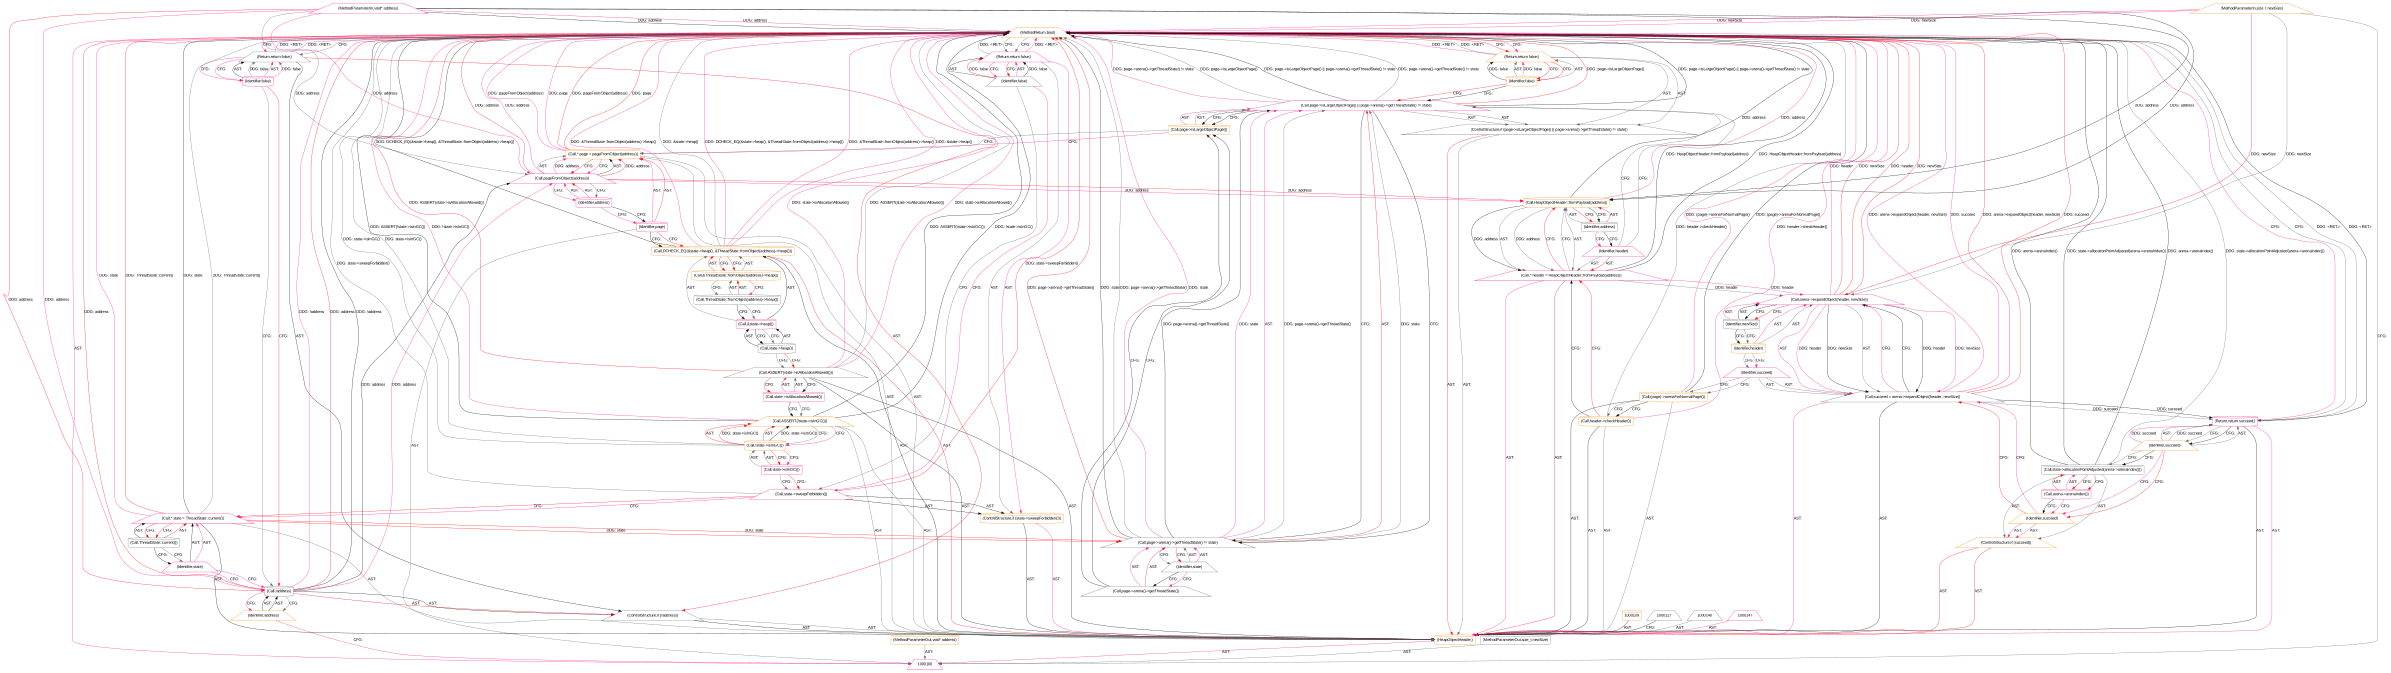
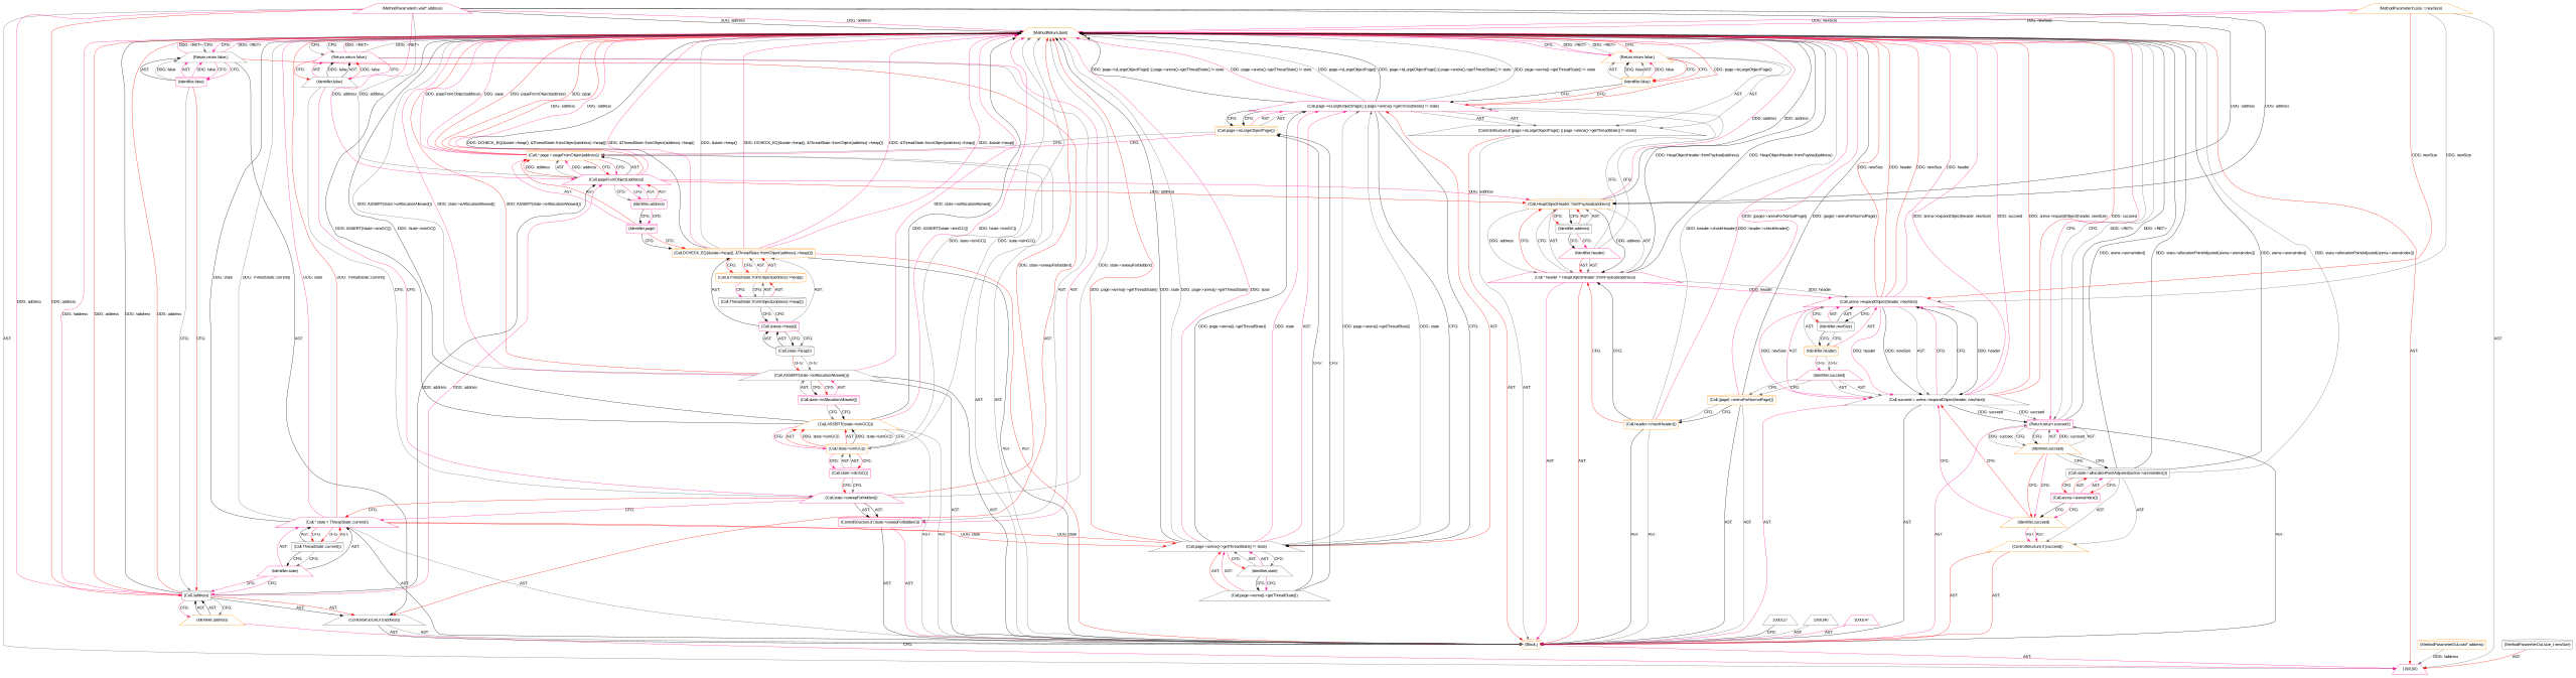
  digraph {
    fontname="Liberation Sans"
    node [color=darkorange fontname="Liberation Sans" shape=trapezium]
    edge [color=gray40 fontname="Liberation Sans"]
    n1 [label="(MethodReturn,bool)"]
    n2 [label="(Return,return false;)"]
    n3 [color=deeppink label="(Return,return succeed;)" shape=cylinder]
    n4 [color=gray40 label="(Return,return false;)"]
    n5 [color=deeppink label="(Return,return false;)"]
    1000100 [color=deeppink]
    n7 [color=gray40 label="(ControlStructure,if (page->isLargeObjectPage() || page->arena()->getThreadState() != state))"]
    n8 [label="(Identifier,false)" shape=cylinder]
-   n9 [label="(HeapObjectHeader,)" shape=cylinder]
+   n9 [label="(Block,)" shape=cylinder]
    n10 [label="(Identifier,succeed)"]
    n11 [color=gray40 label="(ControlStructure,if (!address))"]
    n12 [color=deeppink label="(Identifier,false)" shape=cylinder]
-   n13 [label="(ControlStructure,if (state->sweepForbidden()))" shape=cylinder]
+   n13 [color=deeppink label="(ControlStructure,if (state->sweepForbidden()))" shape=cylinder]
    n14 [color=gray40 label="(Identifier,false)"]
    n15 [color=deeppink label="(MethodParameterIn,void* address)"]
    n16 [color=deeppink label="(Call,pageFromObject(address))"]
    n17 [label="(Call,HeapObjectHeader::fromPayload(address))" shape=cylinder]
    n18 [color=gray40 label="(Call,!address)" shape=cylinder]
    n19 [label="(Call,* page = pageFromObject(address))" shape=cylinder]
    n20 [color=deeppink label="(Identifier,address)" shape=cylinder]
    n21 [color=deeppink label="(Call,* header = HeapObjectHeader::fromPayload(address))"]
    n22 [color=gray40 label="(Identifier,address)" shape=cylinder]
    n23 [label="(Identifier,address)"]
    n24 [label="(MethodParameterOut,void* address)" shape=cylinder]
    n25 [label="(MethodParameterIn,size_t newSize)"]
    n26 [color=deeppink label="(Call,arena->expandObject(header, newSize))"]
    n27 [color=gray40 label="(Identifier,newSize)" shape=cylinder]
    n28 [color=gray40 label="(Call,succeed = arena->expandObject(header, newSize))"]
    n29 [color=gray40 label="(MethodParameterOut,size_t newSize)" shape=cylinder]
    n30 [color=deeppink label="(Call,&state->heap())" shape=cylinder]
    n31 [color=gray40 label="(Call,state->heap())" shape=cylinder]
    n32 [label="(Call,DCHECK_EQ(&state->heap(), &ThreadState::fromObject(address)->heap()))" shape=cylinder]
    n33 [color=gray40 label="(Call,ASSERT(state->isAllocationAllowed()))"]
    n34 [label="(Call,&ThreadState::fromObject(address)->heap())" shape=cylinder]
    n35 [color=deeppink label="(Call,state->isAllocationAllowed())" shape=cylinder]
    n36 [color=gray40 label="(Call,ThreadState::fromObject(address)->heap())" shape=cylinder]
    n37 [color=deeppink label="(Identifier,page)" shape=cylinder]
    n38 [color=gray40 label="(Call,page->arena()->getThreadState() != state)"]
    n39 [color=deeppink label="(Call,page->isLargeObjectPage() || page->arena()->getThreadState() != state)"]
    n40 [color=gray40 label="(Identifier,state)"]
    n41 [label="(Call,page->isLargeObjectPage())" shape=cylinder]
    n42 [color=gray40 label="(Call,page->arena()->getThreadState())"]
    n43 [color=deeppink label="(Identifier,header)"]
    n44 [label="(Call,header->checkHeader())" shape=cylinder]
    n45 [label="(Call,(page)->arenaForNormalPage())" shape=cylinder]
    n46 [label="(Identifier,header)" shape=cylinder]
    n47 [color=deeppink label="(Identifier,succeed)"]
    n48 [label="(ControlStructure,if (succeed))"]
    n49 [label="(Identifier,succeed)"]
    n50 [color=deeppink label="(Call,arena->arenaIndex())" shape=cylinder]
    n51 [color=gray40 label="(Call,state->allocationPointAdjusted(arena->arenaIndex()))" shape=cylinder]
    n52 [color=deeppink label="(Call,* state = ThreadState::current())"]
    n53 [color=gray40 label="(Call,ThreadState::current())" shape=cylinder]
    n54 [color=deeppink label="(Identifier,state)"]
    n55 [color=deeppink label="(Call,state->sweepForbidden())"]
    n56 [color=deeppink label="(Call,state->isInGC())" shape=cylinder]
    n57 [label="(Call,!state->isInGC())" shape=cylinder]
    n58 [label="(Call,ASSERT(!state->isInGC()))"]
-   1000109 [shape=cylinder]
    1000127 [color=gray40]
    1000140 [color=gray40]
    1000147 [color=deeppink]
    n1 -> n2 [color=red label="CFG: "]
    n1 -> n2 [color=deeppink label="CFG: "]
    n1 -> n3 [color=deeppink label="CFG: "]
    n1 -> n3 [label="CFG: "]
    n1 -> n4 [label="CFG: "]
    n1 -> n4 [color=deeppink label="CFG: "]
    n1 -> n5 [label="CFG: "]
    n1 -> n5 [label="CFG: "]
-   n1 -> 1000100 [color=deeppink label="AST: "]
+   n1 -> 1000100 [color=red label="AST: "]
    n2 -> n1 [color=deeppink label="DDG: <RET>"]
    n2 -> n1 [label="DDG: <RET>"]
    n2 -> n7 [label="AST: "]
    n2 -> n7 [label="AST: "]
    n2 -> n8 [color=red label="CFG: "]
    n2 -> n8 [color=red label="CFG: "]
    n3 -> n1 [label="DDG: <RET>"]
    n3 -> n1 [color=black label="DDG: <RET>"]
    n3 -> n9 [color=deeppink label="AST: "]
    n3 -> n9 [color=black label="AST: "]
    n3 -> n10 [label="CFG: "]
    n3 -> n10 [color=black label="CFG: "]
    n4 -> n1 [color=deeppink label="DDG: <RET>"]
    n4 -> n1 [color=deeppink label="DDG: <RET>"]
    n4 -> n11 [color=red label="AST: "]
    n4 -> n11 [color=black label="AST: "]
    n4 -> n12 [color=deeppink label="CFG: "]
    n4 -> n12 [color=deeppink label="CFG: "]
    n5 -> n1 [color=deeppink label="DDG: <RET>"]
    n5 -> n1 [label="DDG: <RET>"]
    n5 -> n13 [color=deeppink label="AST: "]
    n5 -> n13 [label="AST: "]
    n5 -> n14 [color=deeppink label="CFG: "]
    n5 -> n14 [color=red label="CFG: "]
    n7 -> n9 [label="AST: "]
    n7 -> n9 [color=red label="AST: "]
    n8 -> n2 [label="AST: "]
    n8 -> n2 [color=black label="DDG: false"]
    n8 -> n2 [label="AST: "]
    n8 -> n2 [color=deeppink label="DDG: false"]
    n8 -> n39 [color=red label="CFG: "]
    n8 -> n39 [color=black label="CFG: "]
    n9 -> 1000100 [color=deeppink label="AST: "]
    n10 -> n3 [label="AST: "]
    n10 -> n3 [color=deeppink label="DDG: succeed"]
    n10 -> n3 [label="AST: "]
    n10 -> n3 [label="DDG: succeed"]
    n10 -> n49 [color=deeppink label="CFG: "]
    n10 -> n49 [color=red label="CFG: "]
    n10 -> n51 [label="CFG: "]
    n10 -> n51 [color=black label="CFG: "]
    n11 -> n9 [color=black label="AST: "]
    n11 -> n9 [label="AST: "]
    n12 -> n4 [color=black label="AST: "]
    n12 -> n4 [label="DDG: false"]
    n12 -> n4 [color=deeppink label="AST: "]
    n12 -> n4 [color=deeppink label="DDG: false"]
    n12 -> n18 [color=red label="CFG: "]
    n12 -> n18 [label="CFG: "]
    n13 -> n9 [color=black label="AST: "]
    n13 -> n9 [color=deeppink label="AST: "]
    n14 -> n5 [color=deeppink label="AST: "]
    n14 -> n5 [color=black label="DDG: false"]
    n14 -> n5 [color=black label="AST: "]
    n14 -> n5 [color=red label="DDG: false"]
    n14 -> n55 [color=deeppink label="CFG: "]
    n14 -> n55 [label="CFG: "]
    n15 -> n1 [color=deeppink label="DDG: address"]
    n15 -> n1 [color=black label="DDG: address"]
-   n37 -> 1000100 [label="AST: "]
+   n15 -> 1000100 [label="AST: "]
    n15 -> n16 [label="DDG: address"]
    n15 -> n16 [color=deeppink label="DDG: address"]
    n15 -> n17 [color=black label="DDG: address"]
    n15 -> n17 [color=black label="DDG: address"]
    n15 -> n18 [color=red label="DDG: address"]
    n15 -> n18 [color=deeppink label="DDG: address"]
    n16 -> n1 [color=red label="DDG: address"]
    n16 -> n1 [color=deeppink label="DDG: address"]
    n16 -> n17 [color=deeppink label="DDG: address"]
    n16 -> n17 [color=red label="DDG: address"]
    n16 -> n19 [color=black label="AST: "]
    n16 -> n19 [color=red label="DDG: address"]
    n16 -> n19 [label="AST: "]
    n16 -> n19 [color=deeppink label="DDG: address"]
    n16 -> n20 [label="CFG: "]
    n16 -> n20 [color=deeppink label="CFG: "]
    n17 -> n1 [color=black label="DDG: address"]
    n17 -> n1 [color=deeppink label="DDG: address"]
    n17 -> n21 [label="AST: "]
    n17 -> n21 [label="DDG: address"]
    n17 -> n21 [label="AST: "]
    n17 -> n21 [color=black label="DDG: address"]
    n17 -> n22 [color=red label="CFG: "]
    n17 -> n22 [color=black label="CFG: "]
    n18 -> n1 [color=deeppink label="DDG: !address"]
    n18 -> n1 [color=red label="DDG: address"]
    n18 -> n1 [color=black label="DDG: !address"]
    n18 -> n1 [color=red label="DDG: address"]
    n18 -> n11 [color=black label="AST: "]
    n18 -> n11 [color=red label="AST: "]
    n18 -> n16 [color=black label="DDG: address"]
    n18 -> n16 [color=deeppink label="DDG: address"]
    n18 -> n23 [label="CFG: "]
    n18 -> n23 [color=deeppink label="CFG: "]
    n19 -> n1 [color=deeppink label="DDG: pageFromObject(address)"]
    n19 -> n1 [color=deeppink label="DDG: page"]
    n19 -> n1 [color=red label="DDG: pageFromObject(address)"]
    n19 -> n1 [color=red label="DDG: page"]
    n19 -> n9 [label="AST: "]
    n19 -> n9 [label="AST: "]
    n19 -> n16 [color=deeppink label="CFG: "]
    n19 -> n16 [color=red label="CFG: "]
    n20 -> n16 [color=deeppink label="AST: "]
    n20 -> n16 [color=red label="AST: "]
    n20 -> n37 [color=black label="CFG: "]
    n20 -> n37 [color=deeppink label="CFG: "]
    n21 -> n1 [color=black label="DDG: HeapObjectHeader::fromPayload(address)"]
    n21 -> n1 [color=black label="DDG: HeapObjectHeader::fromPayload(address)"]
    n21 -> n9 [color=deeppink label="AST: "]
    n21 -> n9 [color=red label="AST: "]
    n21 -> n17 [color=red label="CFG: "]
    n21 -> n17 [label="CFG: "]
    n21 -> n26 [color=deeppink label="DDG: header"]
    n21 -> n26 [label="DDG: header"]
    n22 -> n17 [color=red label="AST: "]
    n22 -> n17 [label="AST: "]
    n22 -> n43 [color=black label="CFG: "]
    n22 -> n43 [color=deeppink label="CFG: "]
    n23 -> 1000100 [color=deeppink label="CFG: "]
    n23 -> n18 [color=black label="AST: "]
    n23 -> n18 [color=black label="AST: "]
-   n24 -> 1000100 [label="AST: "]
+   n24 -> 1000100 [label="DDG: !address"]
    n25 -> n1 [color=deeppink label="DDG: newSize"]
    n25 -> n1 [color=deeppink label="DDG: newSize"]
-   n25 -> 1000100 [label="CFG: "]
+   n25 -> 1000100 [label="AST: "]
    n25 -> n26 [color=red label="DDG: newSize"]
    n25 -> n26 [label="DDG: newSize"]
    n26 -> n1 [color=deeppink label="DDG: header"]
    n26 -> n1 [color=red label="DDG: newSize"]
    n26 -> n1 [color=red label="DDG: header"]
    n26 -> n1 [color=red label="DDG: newSize"]
    n26 -> n27 [color=black label="CFG: "]
    n26 -> n27 [color=red label="CFG: "]
    n26 -> n28 [color=deeppink label="AST: "]
    n26 -> n28 [color=deeppink label="DDG: header"]
    n26 -> n28 [color=black label="DDG: newSize"]
    n26 -> n28 [label="AST: "]
    n26 -> n28 [color=black label="DDG: header"]
    n26 -> n28 [color=deeppink label="DDG: newSize"]
    n27 -> n26 [color=deeppink label="AST: "]
    n27 -> n26 [color=black label="AST: "]
    n27 -> n46 [color=black label="CFG: "]
    n27 -> n46 [label="CFG: "]
    n28 -> n1 [color=deeppink label="DDG: arena->expandObject(header, newSize)"]
    n28 -> n1 [color=deeppink label="DDG: succeed"]
    n28 -> n1 [color=red label="DDG: arena->expandObject(header, newSize)"]
    n28 -> n1 [color=red label="DDG: succeed"]
    n28 -> n3 [label="DDG: succeed"]
    n28 -> n3 [color=black label="DDG: succeed"]
    n28 -> n9 [color=deeppink label="AST: "]
    n28 -> n9 [color=black label="AST: "]
    n28 -> n26 [color=deeppink label="CFG: "]
    n28 -> n26 [color=black label="CFG: "]
-   n29 -> 1000100 [label="AST: "]
+   n29 -> 1000100 [color=red label="AST: "]
    n30 -> n31 [color=black label="CFG: "]
    n30 -> n31 [label="CFG: "]
    n30 -> n32 [color=black label="AST: "]
    n30 -> n32 [label="AST: "]
    n31 -> n30 [color=black label="AST: "]
    n31 -> n30 [color=black label="AST: "]
    n31 -> n33 [label="CFG: "]
    n31 -> n33 [color=red label="CFG: "]
    n32 -> n1 [color=deeppink label="DDG: &ThreadState::fromObject(address)->heap()"]
    n32 -> n1 [label="DDG: &state->heap()"]
    n32 -> n1 [color=deeppink label="DDG: DCHECK_EQ(&state->heap(), &ThreadState::fromObject(address)->heap())"]
    n32 -> n1 [color=deeppink label="DDG: &ThreadState::fromObject(address)->heap()"]
    n32 -> n1 [color=deeppink label="DDG: &state->heap()"]
    n32 -> n1 [color=black label="DDG: DCHECK_EQ(&state->heap(), &ThreadState::fromObject(address)->heap())"]
    n32 -> n9 [color=black label="AST: "]
    n32 -> n9 [color=red label="AST: "]
    n32 -> n34 [color=red label="CFG: "]
    n32 -> n34 [color=red label="CFG: "]
    n33 -> n1 [color=deeppink label="DDG: state->isAllocationAllowed()"]
    n33 -> n1 [label="DDG: ASSERT(state->isAllocationAllowed())"]
    n33 -> n1 [color=deeppink label="DDG: state->isAllocationAllowed()"]
    n33 -> n1 [color=red label="DDG: ASSERT(state->isAllocationAllowed())"]
    n33 -> n9 [color=black label="AST: "]
    n33 -> n9 [color=black label="AST: "]
    n33 -> n35 [color=black label="CFG: "]
    n33 -> n35 [color=red label="CFG: "]
    n34 -> n32 [label="AST: "]
    n34 -> n32 [color=red label="AST: "]
    n34 -> n36 [color=deeppink label="CFG: "]
    n34 -> n36 [label="CFG: "]
    n35 -> n33 [color=deeppink label="AST: "]
    n35 -> n33 [label="AST: "]
    n35 -> n58 [label="CFG: "]
    n35 -> n58 [color=black label="CFG: "]
    n36 -> n30 [color=black label="CFG: "]
    n36 -> n30 [label="CFG: "]
    n36 -> n34 [label="AST: "]
    n36 -> n34 [color=red label="AST: "]
    n37 -> n19 [color=deeppink label="AST: "]
    n37 -> n19 [color=red label="AST: "]
    n37 -> n32 [color=red label="CFG: "]
    n37 -> n32 [color=black label="CFG: "]
    n38 -> n1 [color=red label="DDG: page->arena()->getThreadState()"]
    n38 -> n1 [color=black label="DDG: state"]
    n38 -> n1 [label="DDG: page->arena()->getThreadState()"]
    n38 -> n1 [color=deeppink label="DDG: state"]
    n38 -> n39 [color=red label="AST: "]
    n38 -> n39 [color=black label="DDG: page->arena()->getThreadState()"]
    n38 -> n39 [color=deeppink label="DDG: state"]
    n38 -> n39 [color=deeppink label="AST: "]
    n38 -> n39 [label="DDG: page->arena()->getThreadState()"]
    n38 -> n39 [label="DDG: state"]
    n38 -> n40 [label="CFG: "]
    n38 -> n40 [color=red label="CFG: "]
    n39 -> n1 [color=red label="DDG: page->isLargeObjectPage()"]
    n39 -> n1 [color=black label="DDG: page->isLargeObjectPage() || page->arena()->getThreadState() != state"]
    n39 -> n1 [color=deeppink label="DDG: page->arena()->getThreadState() != state"]
    n39 -> n1 [label="DDG: page->isLargeObjectPage()"]
    n39 -> n1 [color=black label="DDG: page->isLargeObjectPage() || page->arena()->getThreadState() != state"]
    n39 -> n1 [label="DDG: page->arena()->getThreadState() != state"]
    n39 -> n7 [label="AST: "]
    n39 -> n7 [label="AST: "]
    n39 -> n38 [color=black label="CFG: "]
    n39 -> n38 [color=black label="CFG: "]
    n39 -> n41 [color=black label="CFG: "]
    n39 -> n41 [color=black label="CFG: "]
    n40 -> n38 [label="AST: "]
    n40 -> n38 [color=deeppink label="AST: "]
    n40 -> n42 [color=black label="CFG: "]
    n40 -> n42 [color=deeppink label="CFG: "]
    n41 -> n19 [color=deeppink label="CFG: "]
    n41 -> n19 [label="CFG: "]
    n41 -> n39 [color=deeppink label="AST: "]
    n41 -> n39 [label="AST: "]
    n42 -> n38 [color=deeppink label="AST: "]
    n42 -> n38 [color=red label="AST: "]
    n42 -> n41 [color=black label="CFG: "]
    n42 -> n41 [color=black label="CFG: "]
    n43 -> n21 [color=red label="AST: "]
    n43 -> n21 [label="AST: "]
    n43 -> n39 [label="CFG: "]
    n43 -> n39 [label="CFG: "]
    n44 -> n1 [label="DDG: header->checkHeader()"]
    n44 -> n1 [color=deeppink label="DDG: header->checkHeader()"]
    n44 -> n9 [color=black label="AST: "]
    n44 -> n9 [label="AST: "]
    n44 -> n21 [color=red label="CFG: "]
    n44 -> n21 [color=black label="CFG: "]
    n45 -> n1 [color=deeppink label="DDG: (page)->arenaForNormalPage()"]
    n45 -> n1 [color=black label="DDG: (page)->arenaForNormalPage()"]
    n45 -> n9 [color=black label="AST: "]
    n45 -> n9 [label="AST: "]
    n45 -> n44 [color=black label="CFG: "]
    n45 -> n44 [label="CFG: "]
    n46 -> n26 [color=deeppink label="AST: "]
    n46 -> n26 [label="AST: "]
    n46 -> n47 [label="CFG: "]
    n46 -> n47 [color=deeppink label="CFG: "]
    n47 -> n28 [label="AST: "]
    n47 -> n28 [label="AST: "]
    n47 -> n45 [label="CFG: "]
    n47 -> n45 [label="CFG: "]
    n48 -> n9 [color=red label="AST: "]
    n48 -> n9 [color=red label="AST: "]
    n49 -> n28 [color=red label="CFG: "]
    n49 -> n28 [color=deeppink label="CFG: "]
    n49 -> n48 [color=deeppink label="AST: "]
    n49 -> n48 [color=deeppink label="AST: "]
    n50 -> n49 [color=black label="CFG: "]
    n50 -> n49 [color=deeppink label="CFG: "]
    n50 -> n51 [color=red label="AST: "]
    n50 -> n51 [color=deeppink label="AST: "]
    n51 -> n1 [label="DDG: state->allocationPointAdjusted(arena->arenaIndex())"]
    n51 -> n1 [color=black label="DDG: arena->arenaIndex()"]
    n51 -> n1 [color=black label="DDG: state->allocationPointAdjusted(arena->arenaIndex())"]
    n51 -> n1 [color=black label="DDG: arena->arenaIndex()"]
    n51 -> n48 [label="AST: "]
    n51 -> n48 [label="AST: "]
    n51 -> n50 [color=red label="CFG: "]
    n51 -> n50 [color=red label="CFG: "]
    n52 -> n1 [color=deeppink label="DDG: state"]
    n52 -> n1 [color=red label="DDG: ThreadState::current()"]
    n52 -> n1 [color=black label="DDG: state"]
    n52 -> n1 [label="DDG: ThreadState::current()"]
    n52 -> n9 [color=black label="AST: "]
    n52 -> n9 [label="AST: "]
    n52 -> n38 [color=red label="DDG: state"]
    n52 -> n38 [color=red label="DDG: state"]
    n52 -> n53 [color=red label="CFG: "]
    n52 -> n53 [color=red label="CFG: "]
    n53 -> n52 [color=red label="AST: "]
    n53 -> n52 [color=black label="AST: "]
    n53 -> n54 [label="CFG: "]
    n53 -> n54 [color=black label="CFG: "]
    n54 -> n18 [color=deeppink label="CFG: "]
    n54 -> n18 [color=deeppink label="CFG: "]
    n54 -> n52 [color=black label="AST: "]
    n54 -> n52 [color=deeppink label="AST: "]
    n55 -> n1 [color=red label="DDG: state->sweepForbidden()"]
    n55 -> n1 [label="DDG: state->sweepForbidden()"]
    n55 -> n13 [color=black label="AST: "]
    n55 -> n13 [color=black label="AST: "]
    n55 -> n52 [color=red label="CFG: "]
    n55 -> n52 [color=deeppink label="CFG: "]
    n56 -> n55 [color=red label="CFG: "]
    n56 -> n55 [label="CFG: "]
    n56 -> n57 [label="AST: "]
    n56 -> n57 [label="AST: "]
    n57 -> n1 [label="DDG: state->isInGC()"]
    n57 -> n1 [label="DDG: state->isInGC()"]
    n57 -> n56 [color=red label="CFG: "]
    n57 -> n56 [color=deeppink label="CFG: "]
    n57 -> n58 [color=red label="AST: "]
    n57 -> n58 [color=red label="DDG: state->isInGC()"]
    n57 -> n58 [color=red label="AST: "]
    n57 -> n58 [color=black label="DDG: state->isInGC()"]
    n58 -> n1 [color=black label="DDG: ASSERT(!state->isInGC())"]
    n58 -> n1 [color=deeppink label="DDG: !state->isInGC()"]
    n58 -> n1 [color=black label="DDG: ASSERT(!state->isInGC())"]
    n58 -> n1 [color=black label="DDG: !state->isInGC()"]
    n58 -> n9 [label="AST: "]
    n58 -> n9 [label="AST: "]
    n58 -> n57 [color=deeppink label="CFG: "]
    n58 -> n57 [label="CFG: "]
-   1000109 -> n9 [color=black label="AST: "]
    1000127 -> n9 [color=black label="CFG: "]
    1000140 -> n9 [label="AST: "]
    1000147 -> n9 [color=deeppink label="AST: "]
  }
